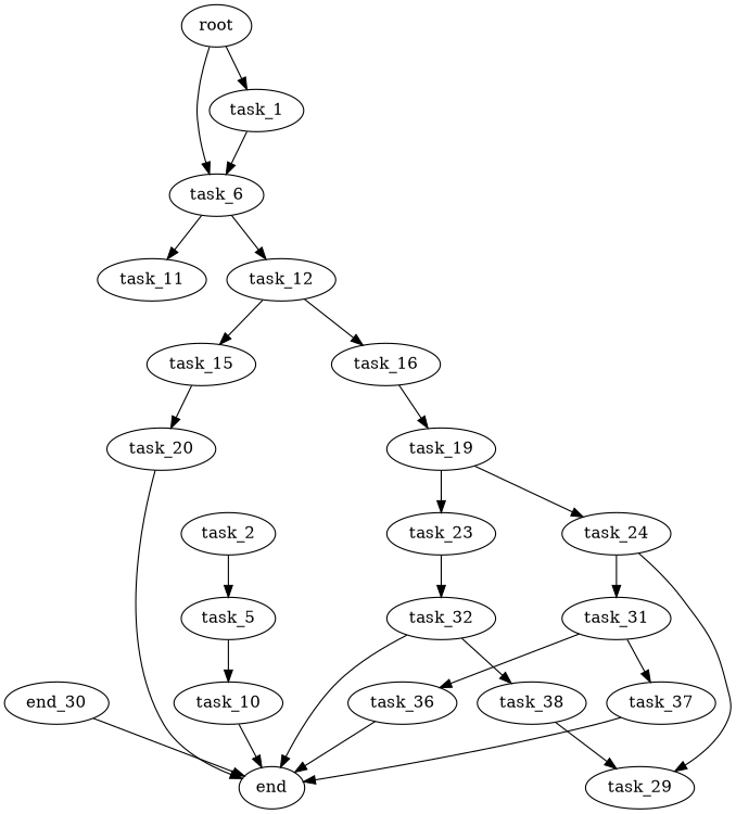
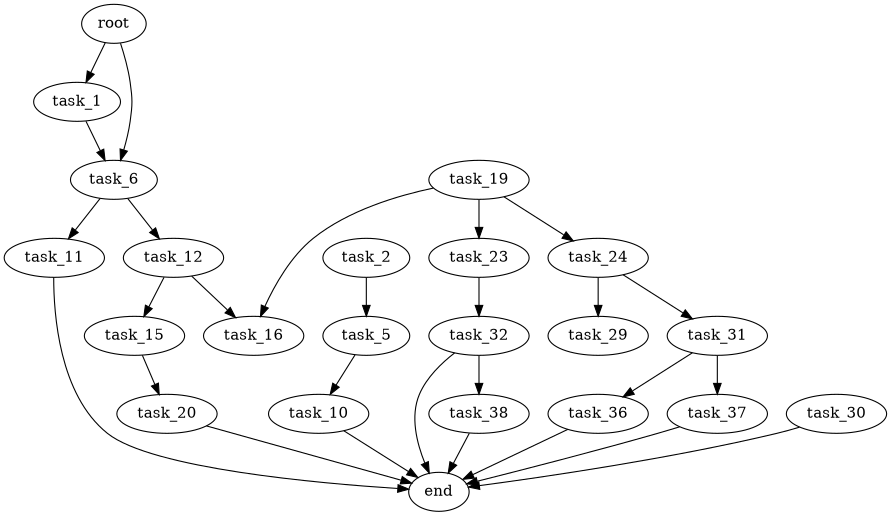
  digraph {
    root
    task_1
    task_6
    task_2
    task_5
    task_11
    task_12
    task_10
    end
    task_15
    task_16
    task_20
    task_19
    task_23
    task_24
    task_32
    task_29
    task_31
-   task_30 [label=end_30]
+   task_30
    task_38
    task_36
    task_37
    root -> task_1
    root -> task_6
    task_1 -> task_6
    task_6 -> task_11
    task_6 -> task_12
    task_2 -> task_5
    task_5 -> task_10
+   task_11 -> end
    task_12 -> task_15
    task_12 -> task_16
    task_10 -> end
    task_15 -> task_20
-   task_16 -> task_19
+   task_19 -> task_16
    task_20 -> end
    task_19 -> task_23
    task_19 -> task_24
    task_23 -> task_32
    task_24 -> task_29
    task_24 -> task_31
    task_32 -> end
    task_32 -> task_38
    task_31 -> task_36
    task_31 -> task_37
    task_30 -> end
-   task_38 -> task_29
+   task_38 -> end
    task_36 -> end
    task_37 -> end
  }
